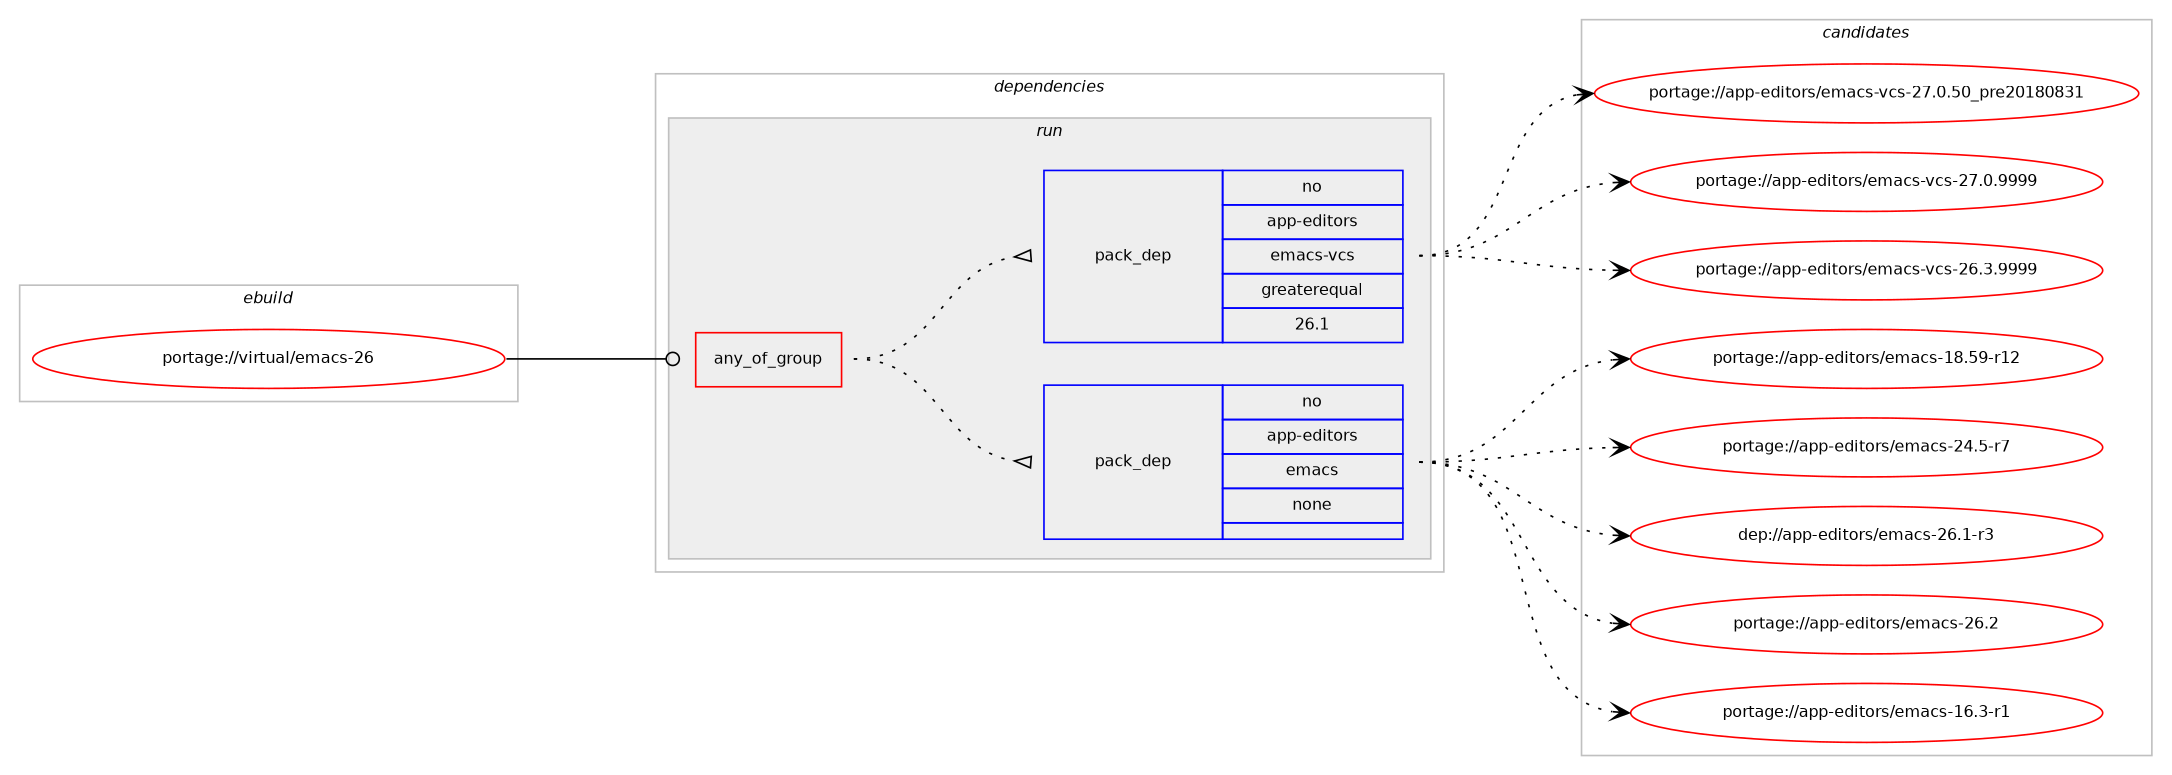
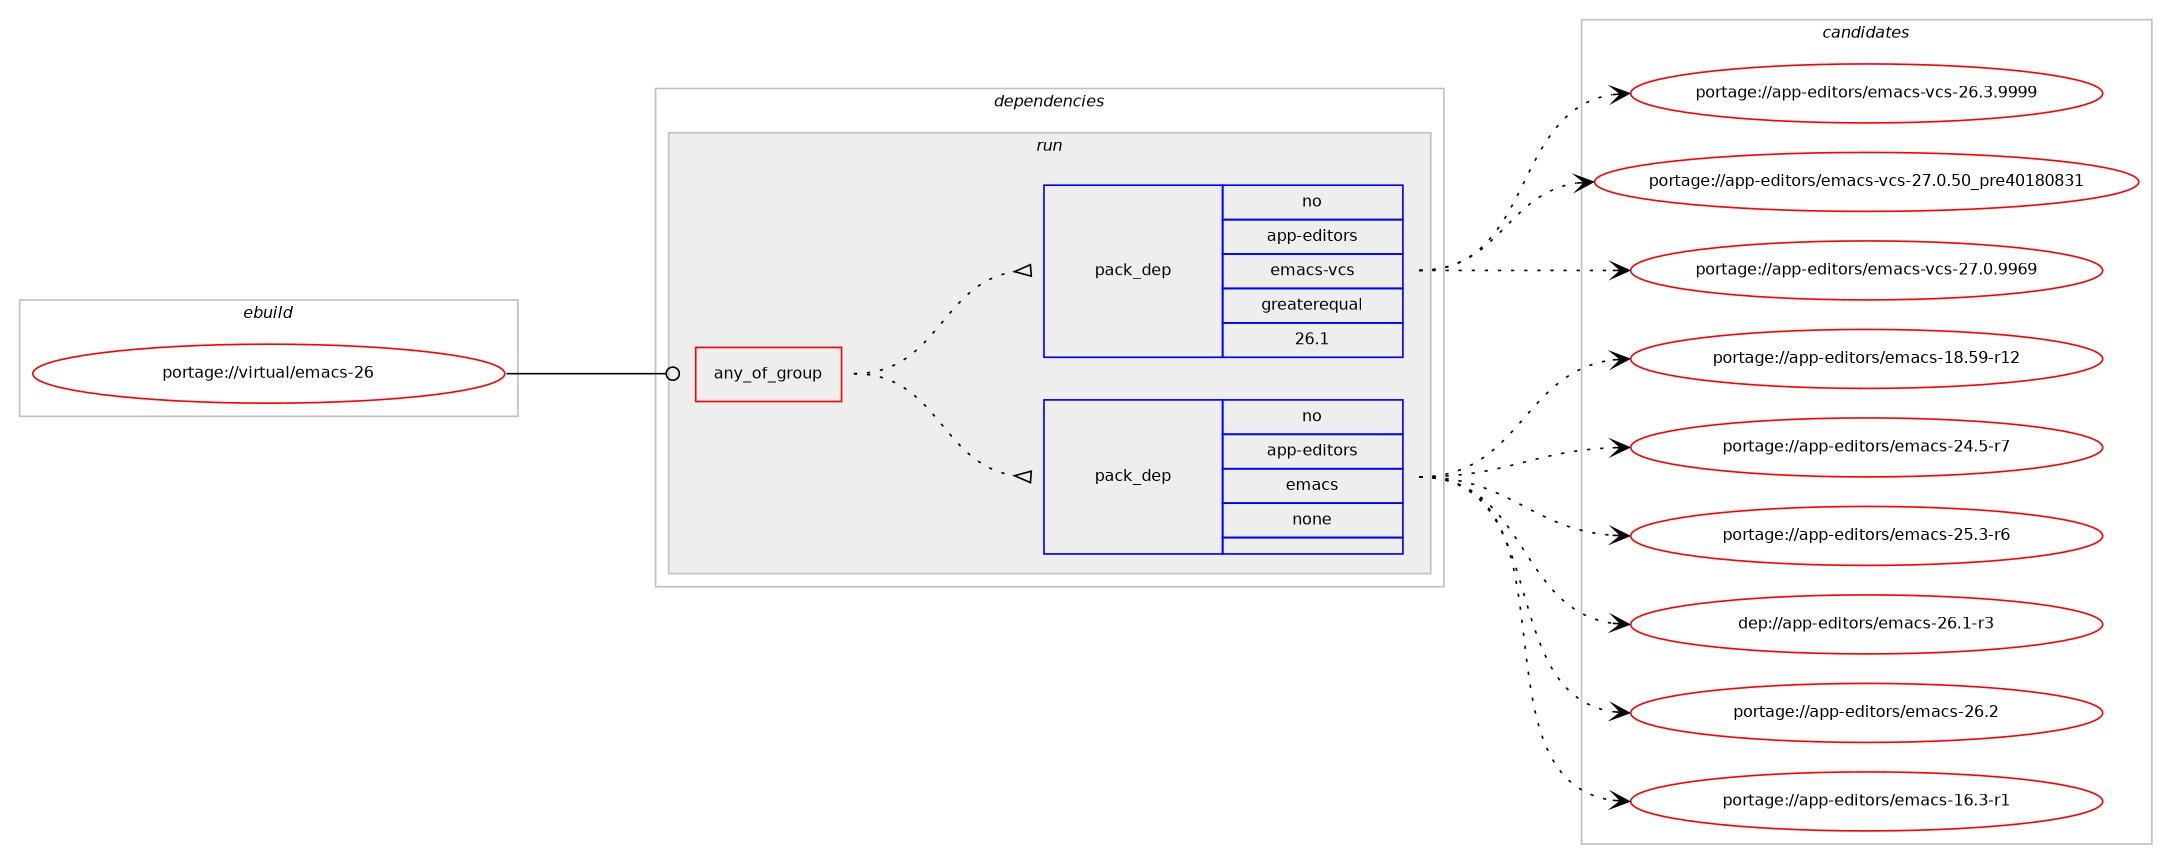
  digraph {
    compound=true
    concentrate=true
    fontname=Helvetica
    fontsize=10
    newrank=true
    rankdir=LR
    ranksep=1.5
    node [color=red fontname=Helvetica fontsize=10]
    edge [arrowhead=vee headport=w style=dotted tailport=e weight=100]
    n1 [label="portage://virtual/emacs-26" width=4]
    n2 [color=blue label=<<TABLE BORDER="0" CELLBORDER="1" CELLSPACING="0" CELLPADDING="4" WIDTH="220"><TR><TD ROWSPAN="6" CELLPADDING="30">pack_dep</TD></TR><TR><TD WIDTH="110">no</TD></TR><TR><TD>app-editors</TD></TR><TR><TD>emacs</TD></TR><TR><TD>none</TD></TR><TR><TD></TD></TR></TABLE>> shape=none]
    n3 [color=blue label=<<TABLE BORDER="0" CELLBORDER="1" CELLSPACING="0" CELLPADDING="4" WIDTH="220"><TR><TD ROWSPAN="6" CELLPADDING="30">pack_dep</TD></TR><TR><TD WIDTH="110">no</TD></TR><TR><TD>app-editors</TD></TR><TR><TD>emacs-vcs</TD></TR><TR><TD>greaterequal</TD></TR><TR><TD>26.1</TD></TR></TABLE>> shape=none]
    n4 [label=<<TABLE BORDER="0" CELLBORDER="1" CELLSPACING="0" CELLPADDING="4"><TR><TD CELLPADDING="10">any_of_group</TD></TR></TABLE>> shape=none]
    n5 [label="portage://app-editors/emacs-18.59-r12" width=4]
    n6 [label="portage://app-editors/emacs-24.5-r7" width=4]
+   n7 [label="portage://app-editors/emacs-25.3-r6" width=4]
    n8 [label="dep://app-editors/emacs-26.1-r3" width=4]
    n9 [label="portage://app-editors/emacs-26.2" width=4]
    n10 [label="portage://app-editors/emacs-16.3-r1" width=4]
    n11 [label="portage://app-editors/emacs-vcs-26.3.9999" width=4]
-   n12 [label="portage://app-editors/emacs-vcs-27.0.50_pre20180831" width=4]
-   n13 [label="portage://app-editors/emacs-vcs-27.0.9999" width=4]
+   n12 [label="portage://app-editors/emacs-vcs-27.0.50_pre40180831" width=4]
+   n13 [label="portage://app-editors/emacs-vcs-27.0.9969" width=4]
    subgraph cluster_1 {
      color=gray
      label=<<i>ebuild</i>>
      rank=same
      n1
    }
    subgraph cluster_2 {
      color=gray
      label=<<i>dependencies</i>>
      subgraph cluster_3 {
        color=gray
        fillcolor="#eeeeee"
        label=<<i>compile</i>>
        style=filled
      }
      subgraph cluster_4 {
        color=gray
        fillcolor="#eeeeee"
        label=<<i>compile and run</i>>
        style=filled
      }
      subgraph cluster_5 {
        color=gray
        fillcolor="#eeeeee"
        label=<<i>run</i>>
        style=filled
        subgraph sub_6 {
          color=gray
          fillcolor="#eeeeee"
          label=<<i>run</i>>
          style=filled
          n4
          subgraph sub_7 {
            color=gray
            fillcolor="#eeeeee"
            label=<<i>run</i>>
            style=filled
            n2
          }
          subgraph sub_8 {
            color=gray
            fillcolor="#eeeeee"
            label=<<i>run</i>>
            style=filled
            n3
          }
        }
      }
    }
    subgraph cluster_9 {
      color=gray
      label=<<i>candidates</i>>
      rank=same
      subgraph sub_10 {
        color=black
        label=<<i>candidates</i>>
        nodesep=1
        rank=same
        n5
        n6
+       n7
        n8
        n9
        n10
      }
      subgraph sub_11 {
        color=black
        label=<<i>candidates</i>>
        nodesep=1
        rank=same
        n11
        n12
        n13
      }
    }
    n1 -> n4 [arrowhead=odot style=solid weight=20]
    n2 -> n5
    n2 -> n6
+   n2 -> n7
    n2 -> n8
    n2 -> n9
    n2 -> n10
    n3 -> n11
    n3 -> n12
    n3 -> n13
    n4 -> n2 [arrowhead=oinv weight=20]
    n4 -> n3 [arrowhead=oinv weight=20]
  }
